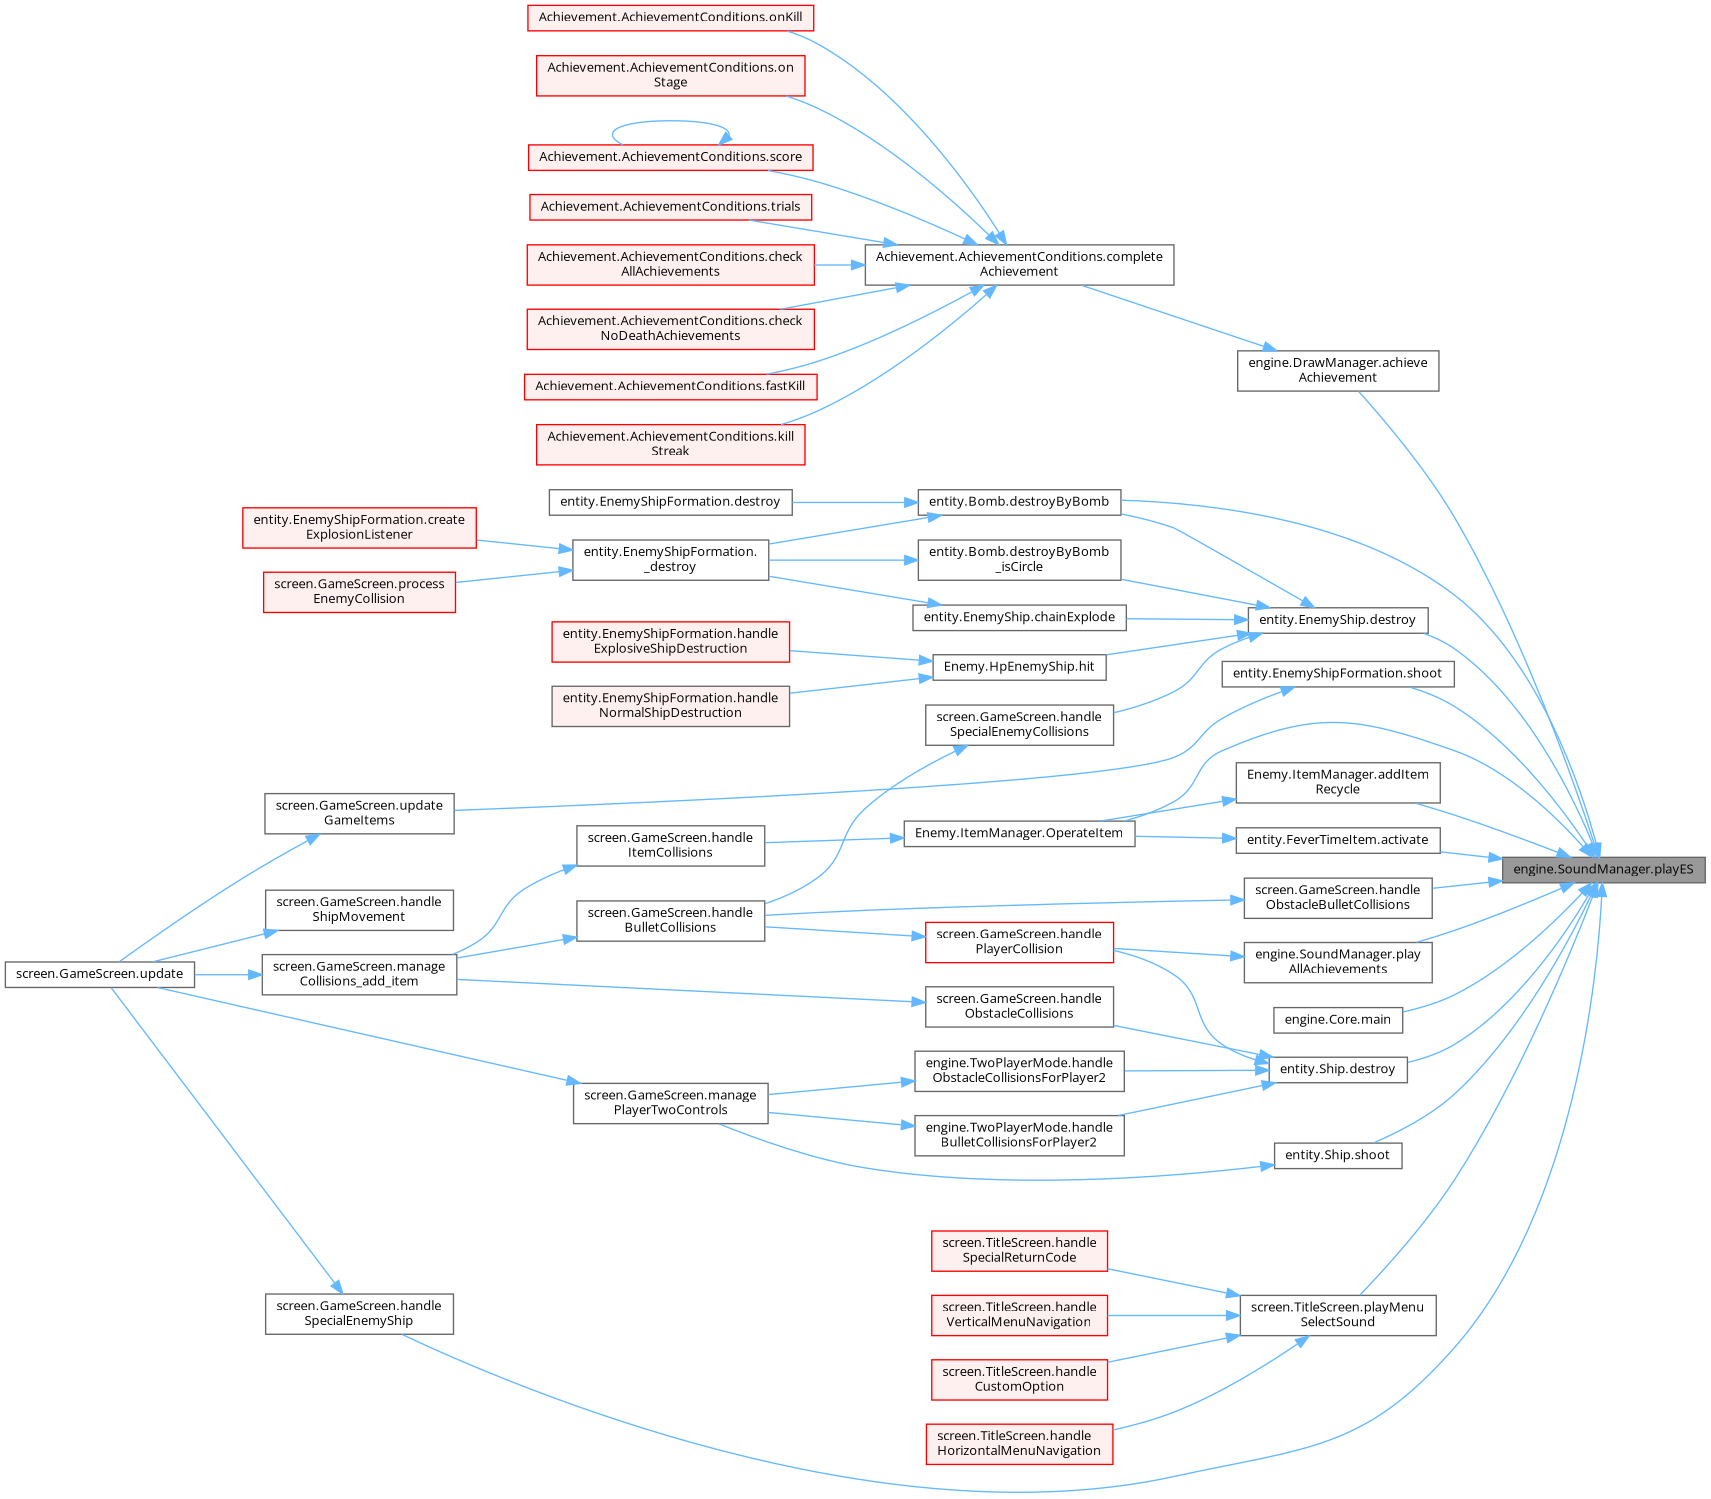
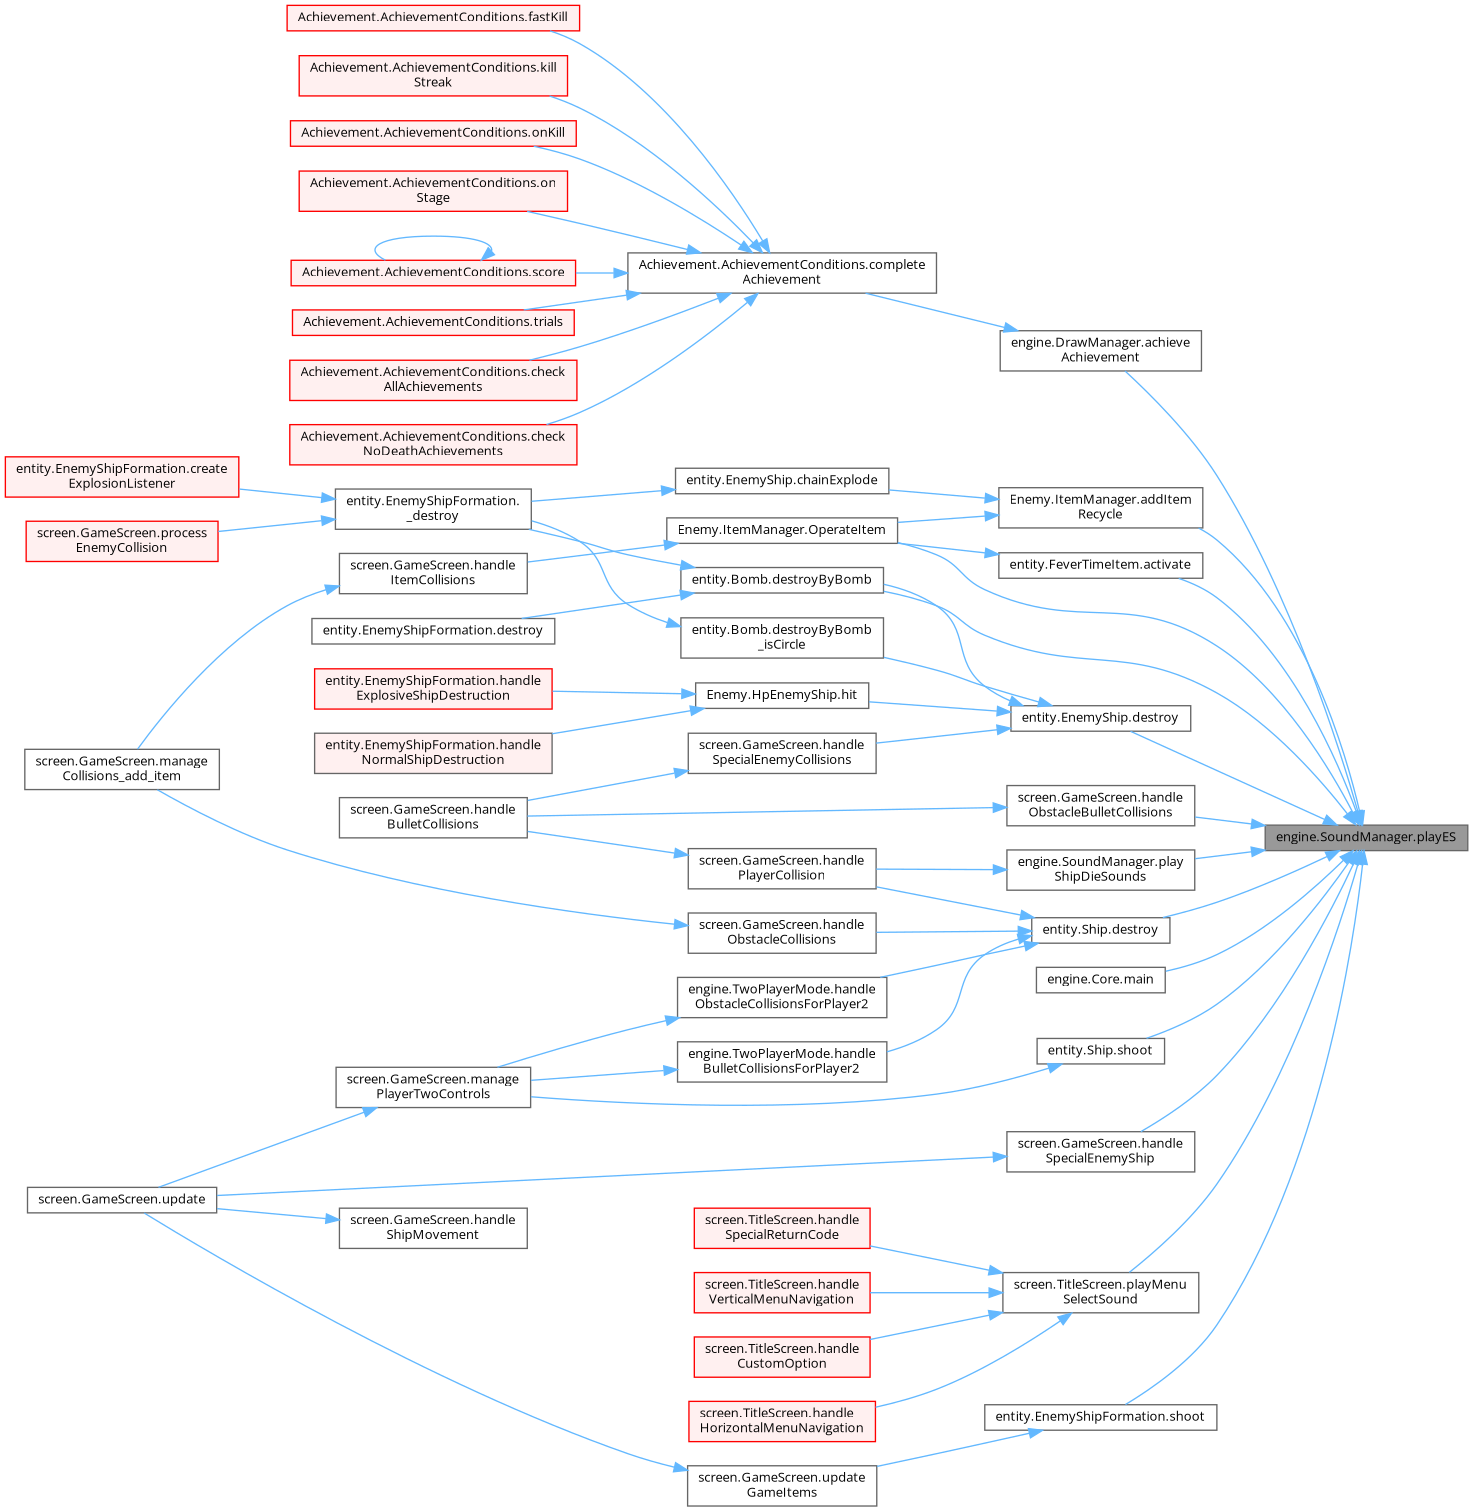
  digraph {
    fontname="Open Sans"
    rankdir=RL
    node [color=grey40 fillcolor=white fontname="Open Sans" fontsize=10 shape=box style=filled]
    edge [color=steelblue1 dir=back fontname="Open Sans" fontsize=10 labelfontname=Helvetica labelfontsize=10 style=solid]
    n1 [color=gray40 fillcolor=grey60 fontcolor=black height=0.2 label="engine.SoundManager.playES" width=0.4]
    n2 [height=0.2 label="engine.DrawManager.achieve\lAchievement" width=0.4]
    n3 [height=0.2 label="entity.FeverTimeItem.activate" width=0.4]
    n4 [height=0.2 label="Enemy.ItemManager.OperateItem" width=0.4]
    n5 [height=0.2 label="Enemy.ItemManager.addItem\lRecycle" width=0.4]
    n6 [height=0.2 label="entity.EnemyShip.destroy" width=0.4]
    n7 [height=0.2 label="entity.Bomb.destroyByBomb" width=0.4]
    n8 [height=0.2 label="entity.Ship.destroy" width=0.4]
    n9 [height=0.2 label="screen.GameScreen.handle\lObstacleBulletCollisions" width=0.4]
    n10 [height=0.2 label="screen.GameScreen.handle\lSpecialEnemyShip" width=0.4]
    n11 [height=0.2 label="engine.Core.main" width=0.4]
    n12 [height=0.2 label="screen.TitleScreen.playMenu\lSelectSound" width=0.4]
-   n13 [height=0.2 label="engine.SoundManager.play\lAllAchievements" width=0.4]
+   n13 [height=0.2 label="engine.SoundManager.play\lShipDieSounds" width=0.4]
    n14 [height=0.2 label="entity.EnemyShipFormation.shoot" width=0.4]
    n15 [height=0.2 label="entity.Ship.shoot" width=0.4]
    n16 [height=0.2 label="Achievement.AchievementConditions.complete\lAchievement" width=0.4]
    n17 [height=0.2 label="screen.GameScreen.handle\lItemCollisions" width=0.4]
    n18 [height=0.2 label="entity.EnemyShip.chainExplode" width=0.4]
    n19 [height=0.2 label="entity.Bomb.destroyByBomb\l_isCircle" width=0.4]
    n20 [height=0.2 label="screen.GameScreen.handle\lSpecialEnemyCollisions" width=0.4]
    n21 [height=0.2 label="Enemy.HpEnemyShip.hit" width=0.4]
    n22 [height=0.2 label="entity.EnemyShipFormation.\l_destroy" width=0.4]
    n23 [height=0.2 label="entity.EnemyShipFormation.destroy" width=0.4]
    n24 [height=0.2 label="engine.TwoPlayerMode.handle\lBulletCollisionsForPlayer2" width=0.4]
    n25 [height=0.2 label="screen.GameScreen.handle\lObstacleCollisions" width=0.4]
    n26 [height=0.2 label="engine.TwoPlayerMode.handle\lObstacleCollisionsForPlayer2" width=0.4]
-   n27 [color=red height=0.2 label="screen.GameScreen.handle\lPlayerCollision" width=0.4]
+   n27 [height=0.2 label="screen.GameScreen.handle\lPlayerCollision" width=0.4]
    n28 [height=0.2 label="screen.GameScreen.handle\lBulletCollisions" width=0.4]
    n29 [height=0.2 label="screen.GameScreen.update" width=0.4]
    n30 [color=red fillcolor="#FFF0F0" height=0.2 label="screen.TitleScreen.handle\lCustomOption" width=0.4]
    n31 [color=red fillcolor="#FFF0F0" height=0.2 label="screen.TitleScreen.handle\lHorizontalMenuNavigation" width=0.4]
    n32 [color=red fillcolor="#FFF0F0" height=0.2 label="screen.TitleScreen.handle\lSpecialReturnCode" width=0.4]
    n33 [color=red fillcolor="#FFF0F0" height=0.2 label="screen.TitleScreen.handle\lVerticalMenuNavigation" width=0.4]
    n34 [height=0.2 label="screen.GameScreen.update\lGameItems" width=0.4]
    n35 [height=0.2 label="screen.GameScreen.manage\lPlayerTwoControls" width=0.4]
    n36 [color=red fillcolor="#FFF0F0" height=0.2 label="Achievement.AchievementConditions.check\lAllAchievements" width=0.4]
    n37 [color=red fillcolor="#FFF0F0" height=0.2 label="Achievement.AchievementConditions.check\lNoDeathAchievements" width=0.4]
    n38 [color=red fillcolor="#FFF0F0" height=0.2 label="Achievement.AchievementConditions.fastKill" width=0.4]
    n39 [color=red fillcolor="#FFF0F0" height=0.2 label="Achievement.AchievementConditions.kill\lStreak" width=0.4]
    n40 [color=red fillcolor="#FFF0F0" height=0.2 label="Achievement.AchievementConditions.onKill" width=0.4]
    n41 [color=red fillcolor="#FFF0F0" height=0.2 label="Achievement.AchievementConditions.on\lStage" width=0.4]
    n42 [color=red fillcolor="#FFF0F0" height=0.2 label="Achievement.AchievementConditions.score" width=0.4]
    n43 [color=red fillcolor="#FFF0F0" height=0.2 label="Achievement.AchievementConditions.trials" width=0.4]
    n44 [height=0.2 label="screen.GameScreen.manage\lCollisions_add_item" width=0.4]
    n45 [color=red fillcolor="#FFF0F0" height=0.2 label="entity.EnemyShipFormation.handle\lExplosiveShipDestruction" width=0.4]
    n46 [fillcolor="#FFF0F0" height=0.2 label="entity.EnemyShipFormation.handle\lNormalShipDestruction" width=0.4]
    n47 [color=red fillcolor="#FFF0F0" height=0.2 label="entity.EnemyShipFormation.create\lExplosionListener" width=0.4]
    n48 [color=red fillcolor="#FFF0F0" height=0.2 label="screen.GameScreen.process\lEnemyCollision" width=0.4]
    n49 [height=0.2 label="screen.GameScreen.handle\lShipMovement" width=0.4]
    n1 -> n2
    n1 -> n3
    n1 -> n4
    n1 -> n5
    n1 -> n6
    n1 -> n7
    n1 -> n8
    n1 -> n9
    n1 -> n10
    n1 -> n11
    n1 -> n12
    n1 -> n13
    n1 -> n14
    n1 -> n15
    n2 -> n16
    n3 -> n4
    n4 -> n17
    n5 -> n4
    n6 -> n7
-   n6 -> n18
+   n5 -> n18
    n6 -> n19
    n6 -> n20
    n6 -> n21
    n7 -> n22
    n7 -> n23
    n8 -> n24
    n8 -> n25
    n8 -> n26
    n8 -> n27
    n9 -> n28
    n10 -> n29
    n12 -> n30
    n12 -> n31
    n12 -> n32
    n12 -> n33
    n13 -> n27
    n14 -> n34
    n15 -> n35
    n16 -> n36
    n16 -> n37
    n16 -> n38
    n16 -> n39
    n16 -> n40
    n16 -> n41
    n16 -> n42
    n16 -> n43
    n17 -> n44
    n18 -> n22
    n19 -> n22
    n20 -> n28
    n21 -> n45
    n21 -> n46
    n22 -> n47
    n22 -> n48
    n24 -> n35
    n25 -> n44
    n26 -> n35
    n27 -> n28
-   n28 -> n44
    n34 -> n29
    n35 -> n29
    n42 -> n42
-   n44 -> n29
    n49 -> n29
  }
